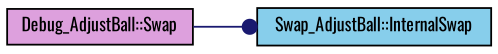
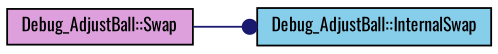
  digraph {
    rankdir=LR
    fontname=Oswald
    node [color=black fontname=Oswald fontsize=10 shape=record style=filled]
    n1 [fillcolor=plum fontcolor=black height=0.2 label="Debug_AdjustBall::Swap" width=0.4]
-   n2 [fillcolor=skyblue height=0.2 label="Swap_AdjustBall::InternalSwap" width=0.4]
+   n2 [fillcolor=skyblue height=0.2 label="Debug_AdjustBall::InternalSwap" width=0.4]
    n1 -> n2 [color=midnightblue fontname=Oswald fontsize=10 labelfontname=Helvetica labelfontsize=10 style=solid arrowhead=dot]
  }
